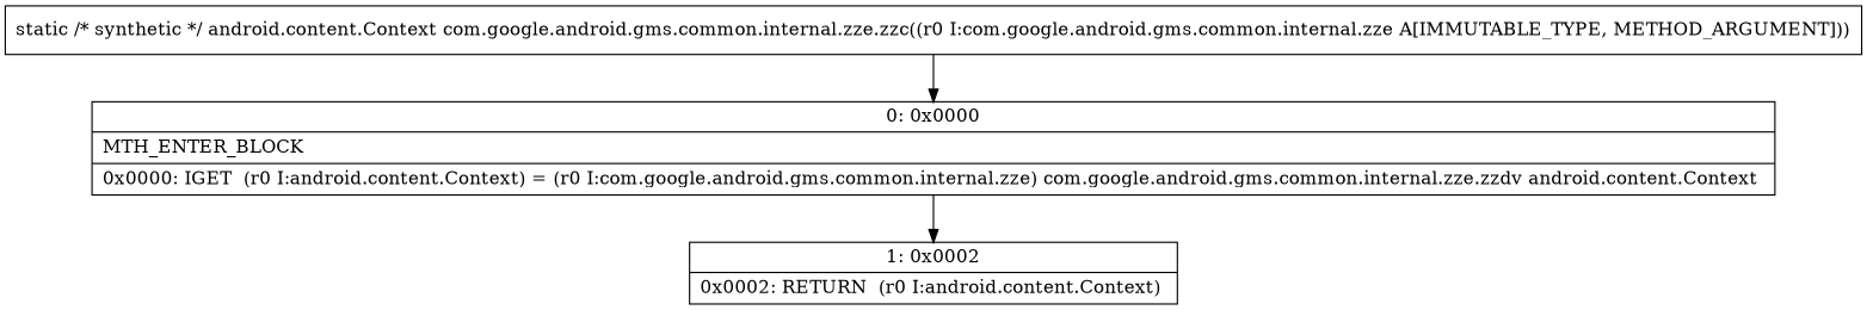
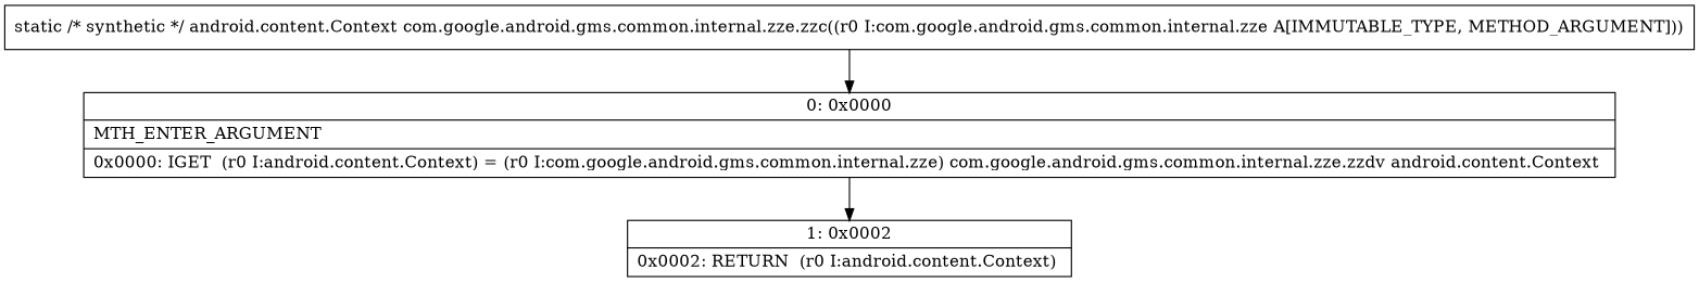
  digraph {
    node [shape=record]
-   n1 [label="{0\:\ 0x0000|MTH_ENTER_BLOCK\l|0x0000: IGET  (r0 I:android.content.Context) = (r0 I:com.google.android.gms.common.internal.zze) com.google.android.gms.common.internal.zze.zzdv android.content.Context \l}"]
+   n1 [label="{0\:\ 0x0000|MTH_ENTER_ARGUMENT\l|0x0000: IGET  (r0 I:android.content.Context) = (r0 I:com.google.android.gms.common.internal.zze) com.google.android.gms.common.internal.zze.zzdv android.content.Context \l}"]
    n2 [label="{1\:\ 0x0002|0x0002: RETURN  (r0 I:android.content.Context) \l}"]
    n3 [label="{static \/* synthetic *\/ android.content.Context com.google.android.gms.common.internal.zze.zzc((r0 I:com.google.android.gms.common.internal.zze A[IMMUTABLE_TYPE, METHOD_ARGUMENT])) }"]
    n1 -> n2
    n3 -> n1
  }
